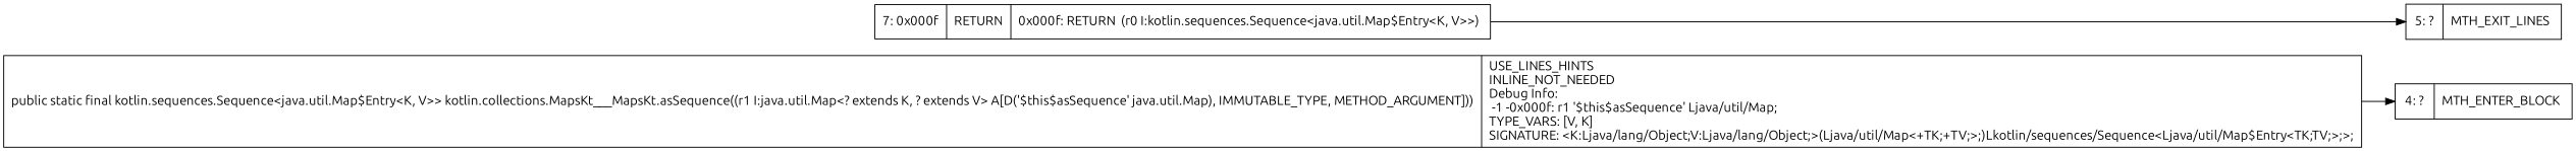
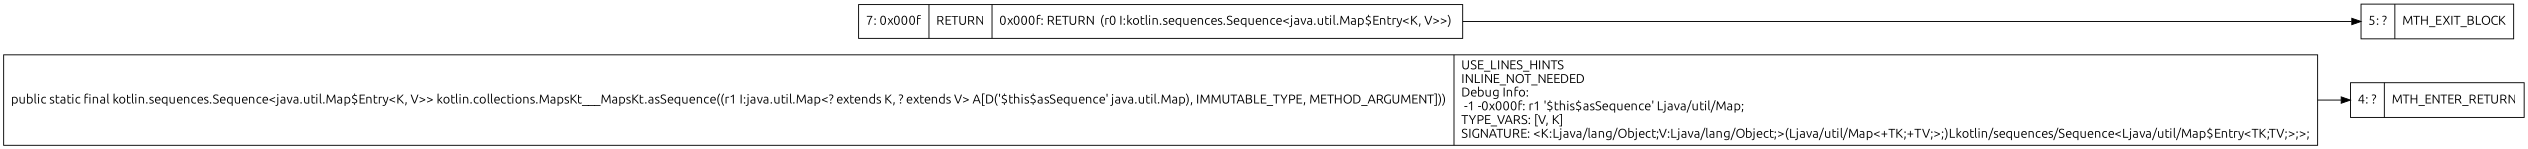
  digraph {
    fontname=Ubuntu
    rankdir=LR
    node [fontname=Ubuntu shape=record]
    edge [fontname=Ubuntu]
-   n1 [label="{4\:\ ?|MTH_ENTER_BLOCK\l}"]
+   n1 [label="{4\:\ ?|MTH_ENTER_RETURN\l}"]
    n2 [label="{7\:\ 0x000f|RETURN\l|0x000f: RETURN  (r0 I:kotlin.sequences.Sequence\<java.util.Map$Entry\<K, V\>\>) \l}"]
-   n3 [label="{5\:\ ?|MTH_EXIT_LINES\l}"]
+   n3 [label="{5\:\ ?|MTH_EXIT_BLOCK\l}"]
    n4 [label="{public static final kotlin.sequences.Sequence\<java.util.Map$Entry\<K, V\>\> kotlin.collections.MapsKt___MapsKt.asSequence((r1 I:java.util.Map\<? extends K, ? extends V\> A[D('$this$asSequence' java.util.Map), IMMUTABLE_TYPE, METHOD_ARGUMENT]))  | USE_LINES_HINTS\lINLINE_NOT_NEEDED\lDebug Info:\l  \-1 \-0x000f: r1 '$this$asSequence' Ljava\/util\/Map;\lTYPE_VARS: [V, K]\lSIGNATURE: \<K:Ljava\/lang\/Object;V:Ljava\/lang\/Object;\>(Ljava\/util\/Map\<+TK;+TV;\>;)Lkotlin\/sequences\/Sequence\<Ljava\/util\/Map$Entry\<TK;TV;\>;\>;\l}"]
    n2 -> n3
    n4 -> n1
  }
